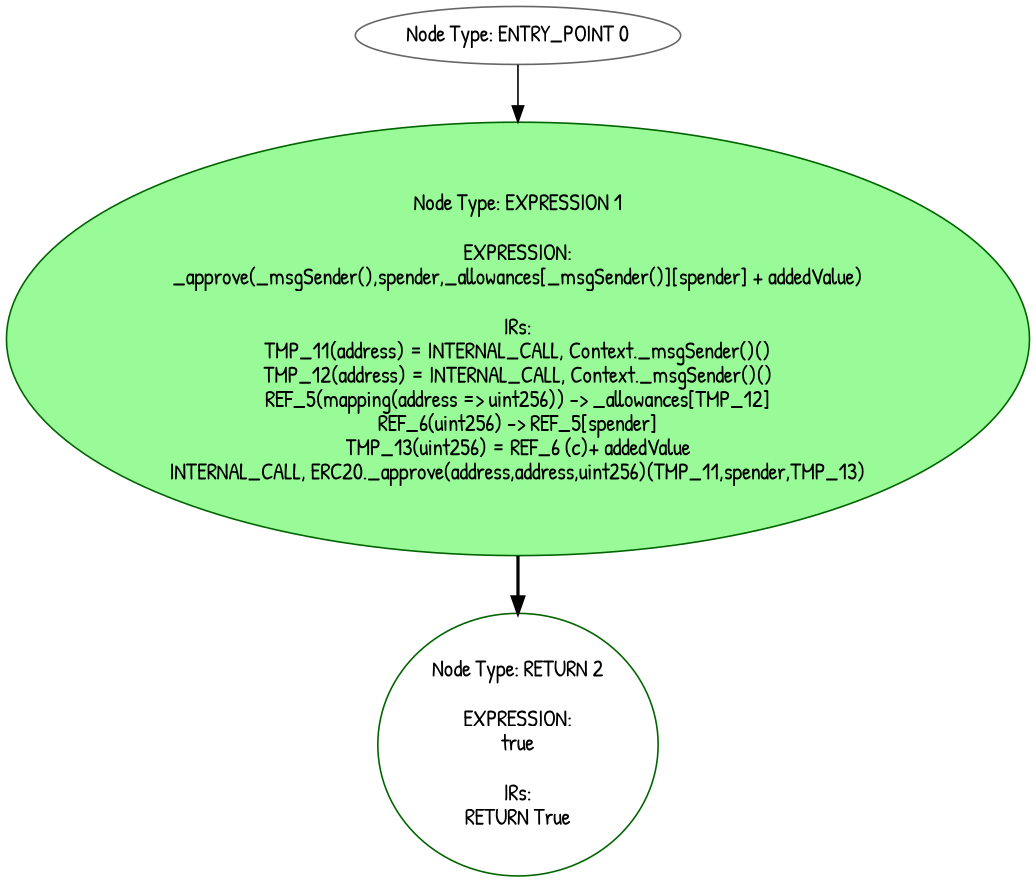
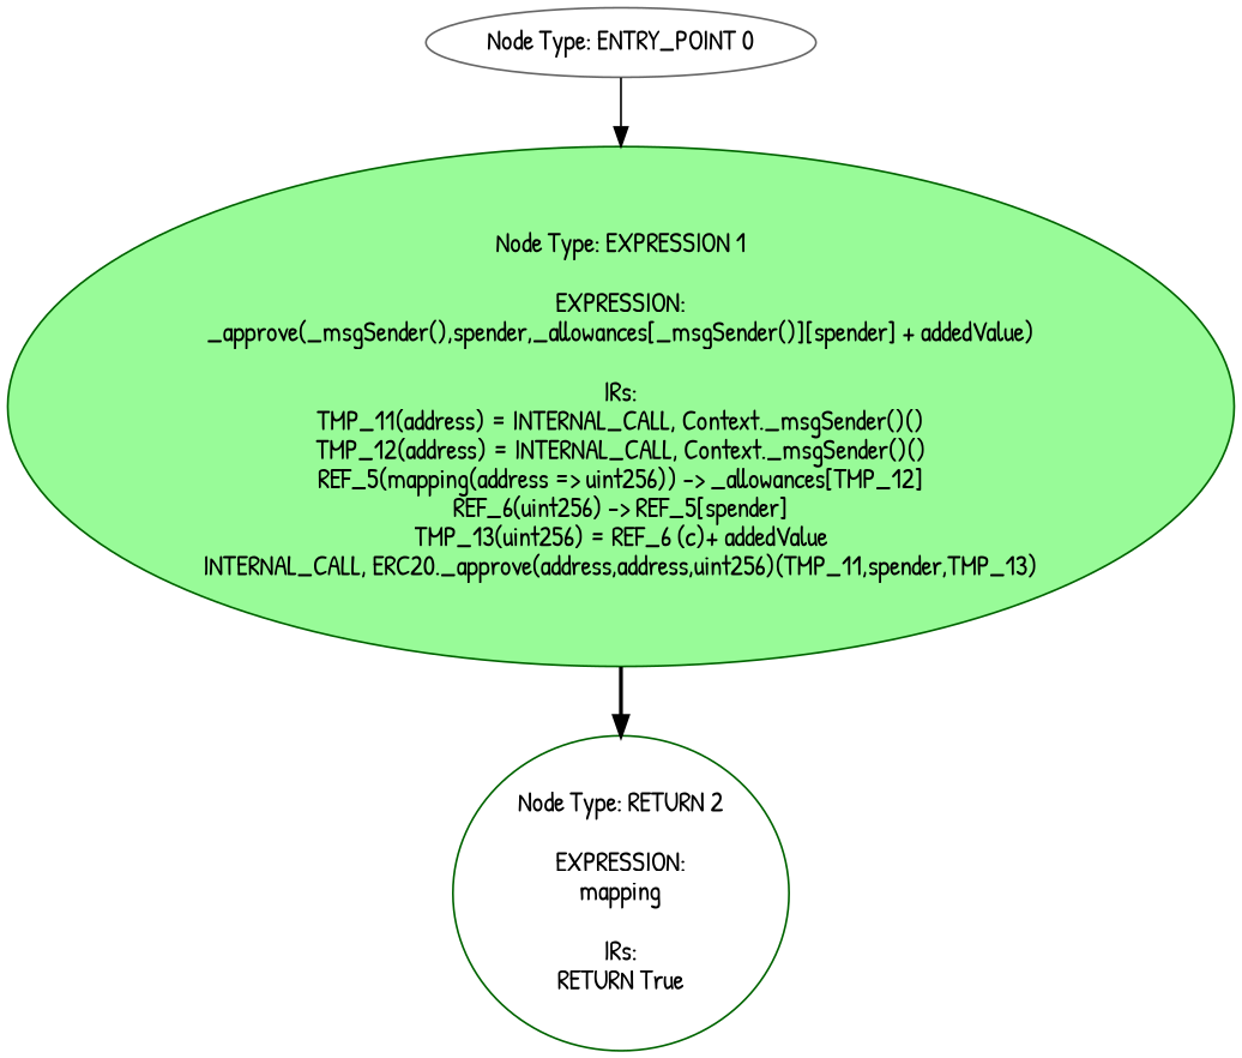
  digraph {
    fontname="Patrick Hand"
    node [style=filled fillcolor=white color=darkgreen fontname="Patrick Hand"]
    edge [fontname="Patrick Hand"]
    n1 [label="Node Type: ENTRY_POINT 0\n" color=gray40]
    n2 [label="Node Type: EXPRESSION 1\n\nEXPRESSION:\n_approve(_msgSender(),spender,_allowances[_msgSender()][spender] + addedValue)\n\nIRs:\nTMP_11(address) = INTERNAL_CALL, Context._msgSender()()\nTMP_12(address) = INTERNAL_CALL, Context._msgSender()()\nREF_5(mapping(address => uint256)) -> _allowances[TMP_12]\nREF_6(uint256) -> REF_5[spender]\nTMP_13(uint256) = REF_6 (c)+ addedValue\nINTERNAL_CALL, ERC20._approve(address,address,uint256)(TMP_11,spender,TMP_13)" fillcolor=palegreen]
-   n3 [label="Node Type: RETURN 2\n\nEXPRESSION:\ntrue\n\nIRs:\nRETURN True"]
+   n3 [label="Node Type: RETURN 2\n\nEXPRESSION:\nmapping\n\nIRs:\nRETURN True"]
    n1 -> n2 [style=solid]
    n2 -> n3 [style=bold]
  }
